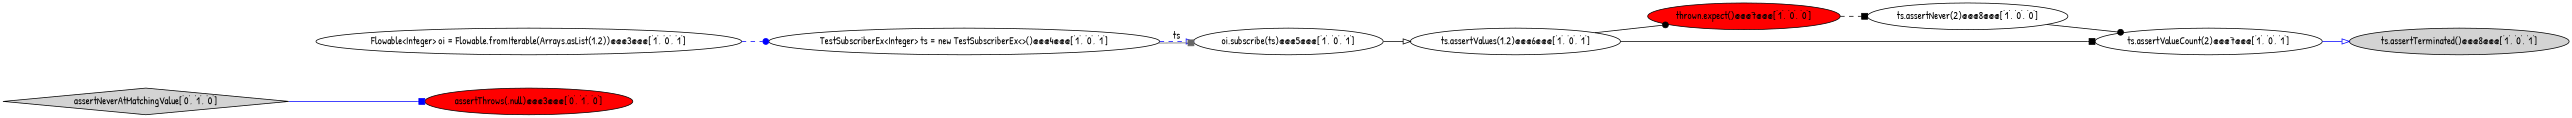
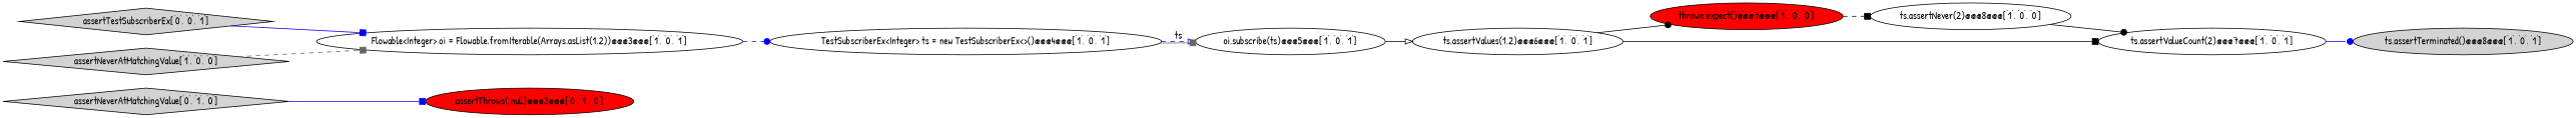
  digraph {
    fontname="Patrick Hand"
    rankdir=LR
    node [fillcolor=white fontname="Patrick Hand" shape=ellipse style=filled]
    edge [arrowhead=box color=blue fontname="Patrick Hand" style=solid]
    n1 [fillcolor=lightgray label="assertNeverAtMatchingValue['0', '1', '0']" shape=diamond]
    n2 [fillcolor=red label="assertThrows(,null)@@@3@@@['0', '1', '0']"]
    n3 [label="oi.subscribe(ts)@@@5@@@['1', '0', '1']"]
    n4 [label="ts.assertValues(1,2)@@@6@@@['1', '0', '1']"]
    n5 [fillcolor=red label="thrown.expect()@@@7@@@['1', '0', '0']"]
    n6 [label="ts.assertValueCount(2)@@@7@@@['1', '0', '1']"]
+   n7 [fillcolor=lightgray label="assertTestSubscriberEx['0', '0', '1']" shape=diamond]
    n8 [label="Flowable<Integer> oi = Flowable.fromIterable(Arrays.asList(1,2))@@@3@@@['1', '0', '1']"]
    n9 [label="TestSubscriberEx<Integer> ts = new TestSubscriberEx<>()@@@4@@@['1', '0', '1']"]
    n10 [label="ts.assertNever(2)@@@8@@@['1', '0', '0']"]
    n11 [fillcolor=lightgray label="ts.assertTerminated()@@@8@@@['1', '0', '1']"]
+   n12 [fillcolor=lightgray label="assertNeverAtMatchingValue['1', '0', '0']" shape=diamond]
    n1 -> n2
    n3 -> n4 [arrowhead=onormal color=black]
    n4 -> n5 [arrowhead=dot color=black]
    n4 -> n6 [color=black]
    n5 -> n10 [color=black style=dashed]
-   n6 -> n11 [arrowhead=onormal]
+   n6 -> n11 [arrowhead=dot]
+   n7 -> n8
    n8 -> n9 [arrowhead=dot style=dashed]
    n9 -> n3 [arrowhead=onormal label=ts style=dashed]
    n9 -> n3 [color=gray40]
    n10 -> n6 [arrowhead=dot color=black]
+   n12 -> n8 [color=gray40 style=dashed]
  }
